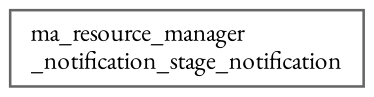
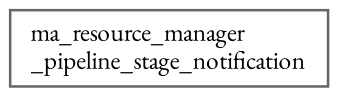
  digraph {
    rankdir=LR
    fontname="EB Garamond"
-   n1 [color=grey40 fillcolor=white fontname="EB Garamond" fontsize=10 height=0.2 label="ma_resource_manager\l_notification_stage_notification" shape=box style=filled width=0.4]
+   n1 [color=grey40 fillcolor=white fontname="EB Garamond" fontsize=10 height=0.2 label="ma_resource_manager\l_pipeline_stage_notification" shape=box style=filled width=0.4]
  }
